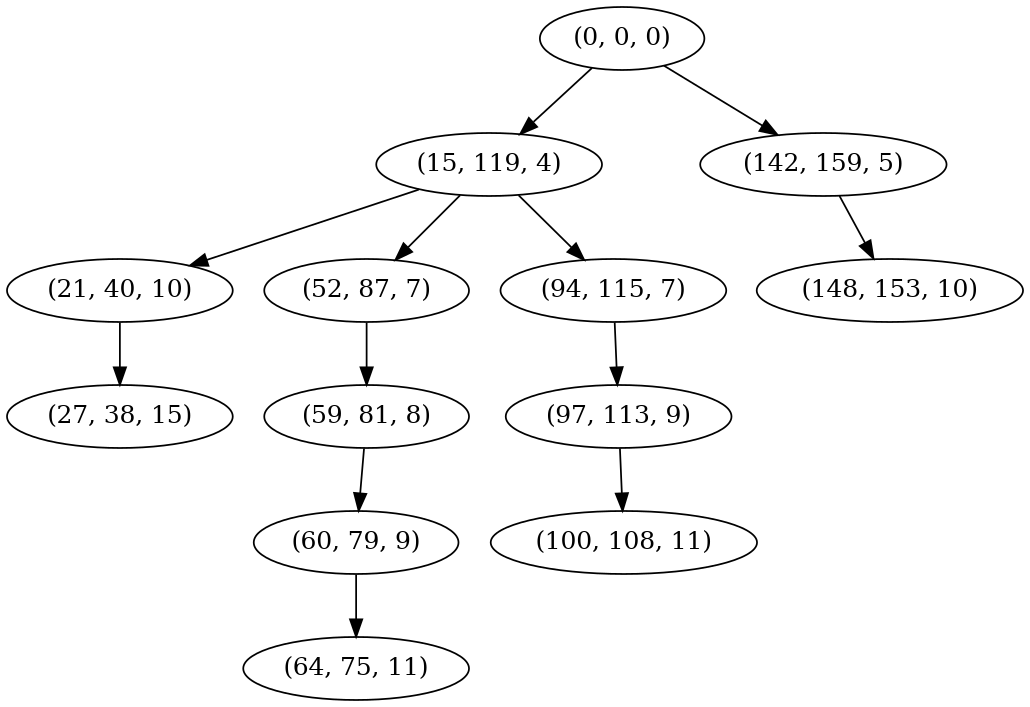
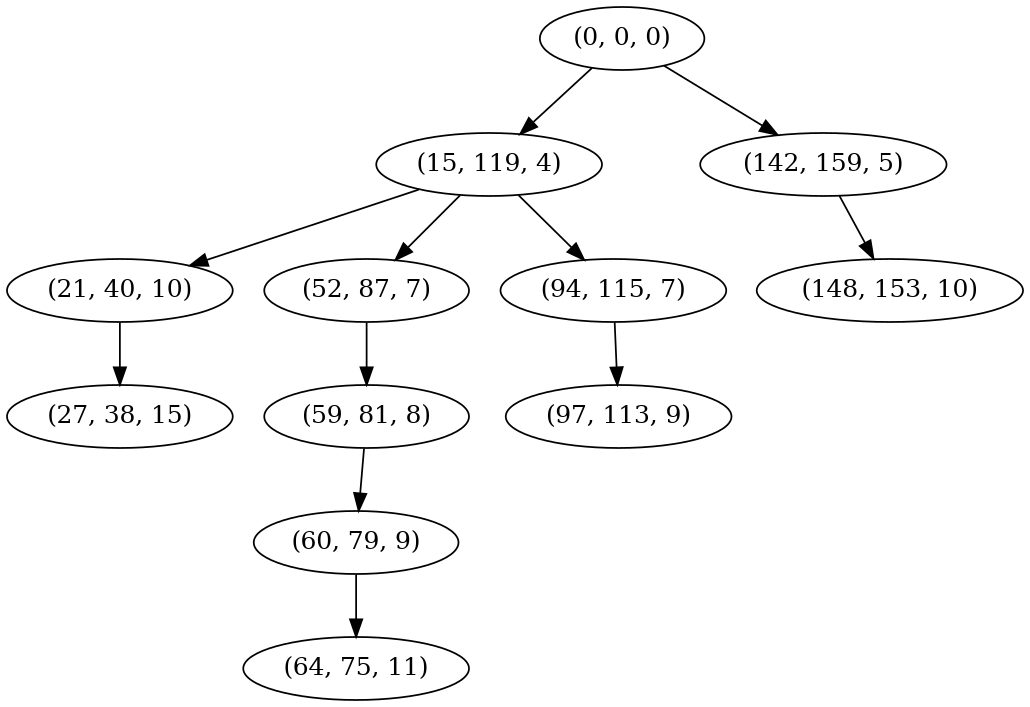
  digraph {
    "(0, 0, 0)"
    "(15, 119, 4)"
    "(142, 159, 5)"
    n4 [label="(21, 40, 10)"]
    "(52, 87, 7)"
    "(94, 115, 7)"
    "(148, 153, 10)"
    "(27, 38, 15)"
    "(59, 81, 8)"
    n10 [label="(97, 113, 9)"]
    "(60, 79, 9)"
    "(64, 75, 11)"
-   "(100, 108, 11)"
    "(0, 0, 0)" -> "(15, 119, 4)"
    "(0, 0, 0)" -> "(142, 159, 5)"
    "(15, 119, 4)" -> n4
    "(15, 119, 4)" -> "(52, 87, 7)"
    "(15, 119, 4)" -> "(94, 115, 7)"
    "(142, 159, 5)" -> "(148, 153, 10)"
    n4 -> "(27, 38, 15)"
    "(52, 87, 7)" -> "(59, 81, 8)"
    "(94, 115, 7)" -> n10
    "(59, 81, 8)" -> "(60, 79, 9)"
-   n10 -> "(100, 108, 11)"
    "(60, 79, 9)" -> "(64, 75, 11)"
  }
